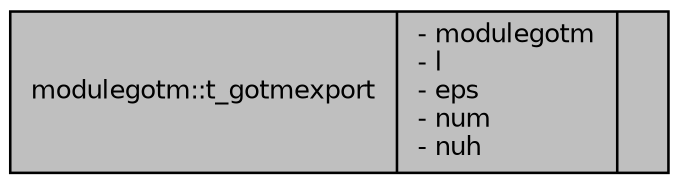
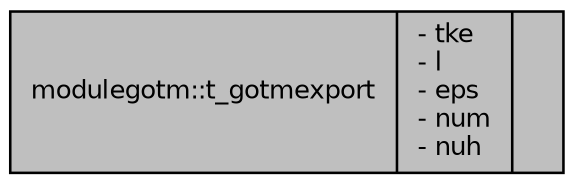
  digraph {
    rankdir=LR
-   n1 [color=black fillcolor=grey75 fontcolor=black fontname=Helvetica fontsize=10 height=0.2 label="{modulegotm::t_gotmexport\n|- modulegotm\l- l\l- eps\l- num\l- nuh\l|}" shape=record style=filled width=0.4]
+   n1 [color=black fillcolor=grey75 fontcolor=black fontname=Helvetica fontsize=10 height=0.2 label="{modulegotm::t_gotmexport\n|- tke\l- l\l- eps\l- num\l- nuh\l|}" shape=record style=filled width=0.4]
  }
